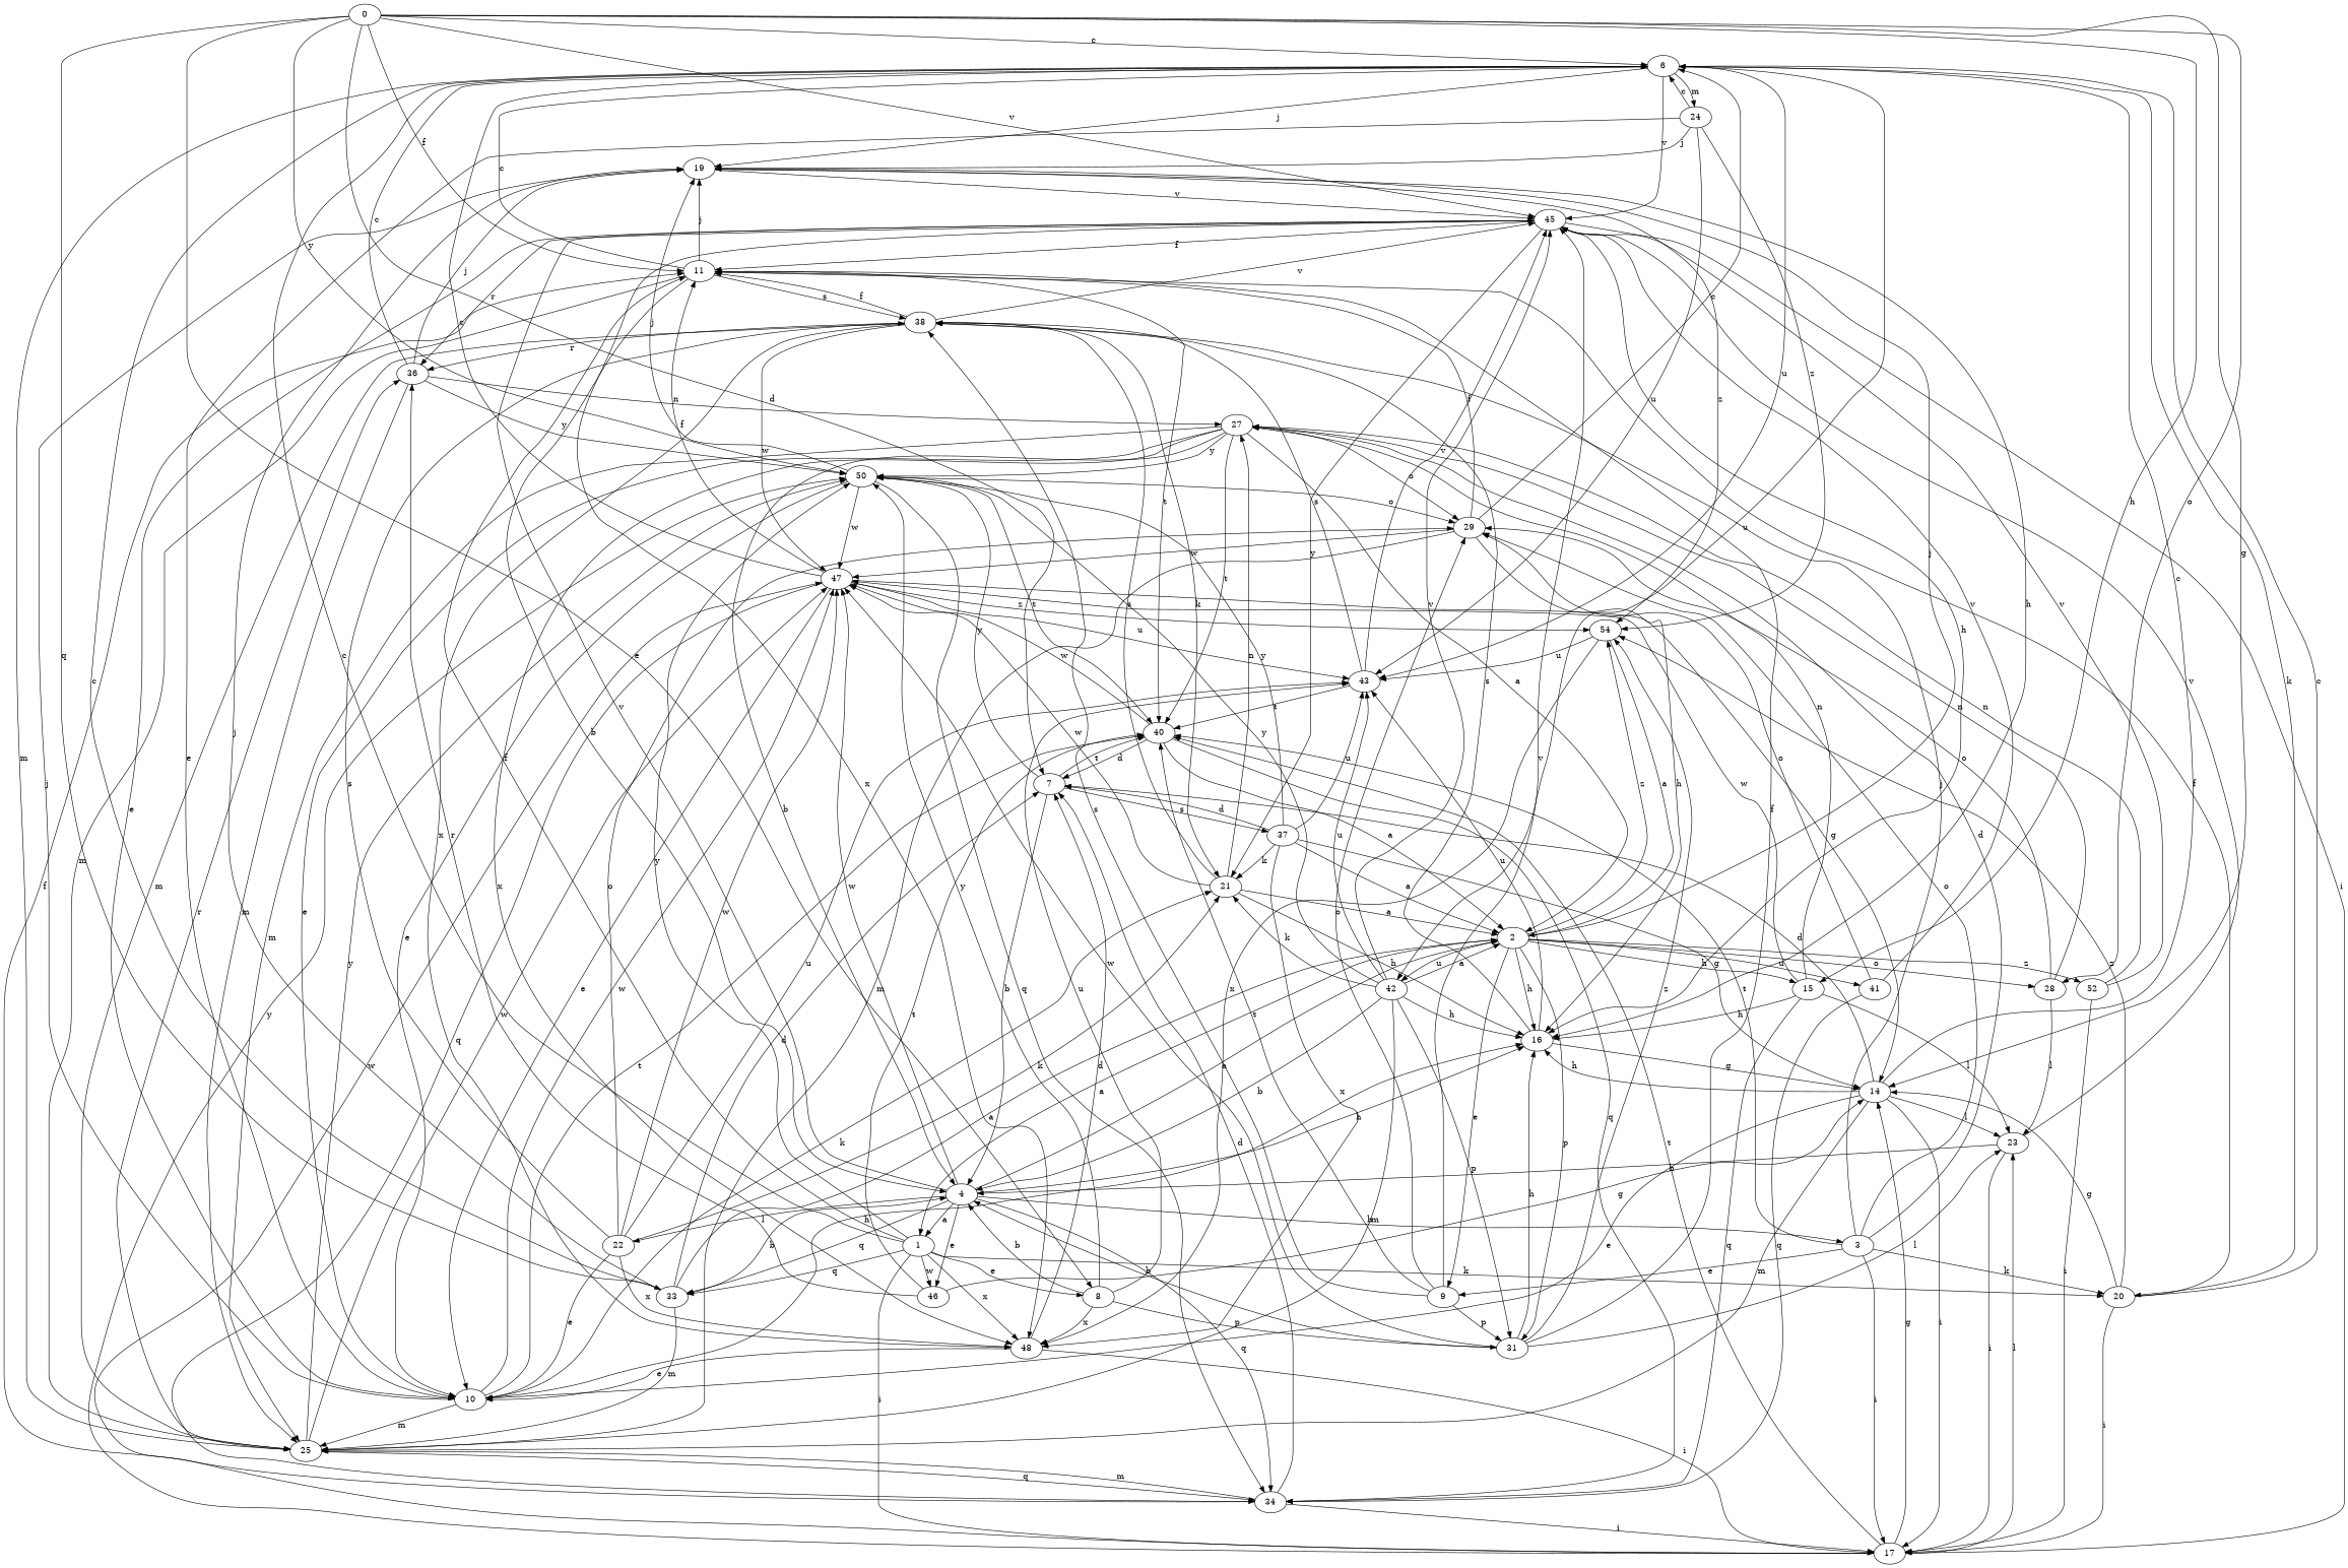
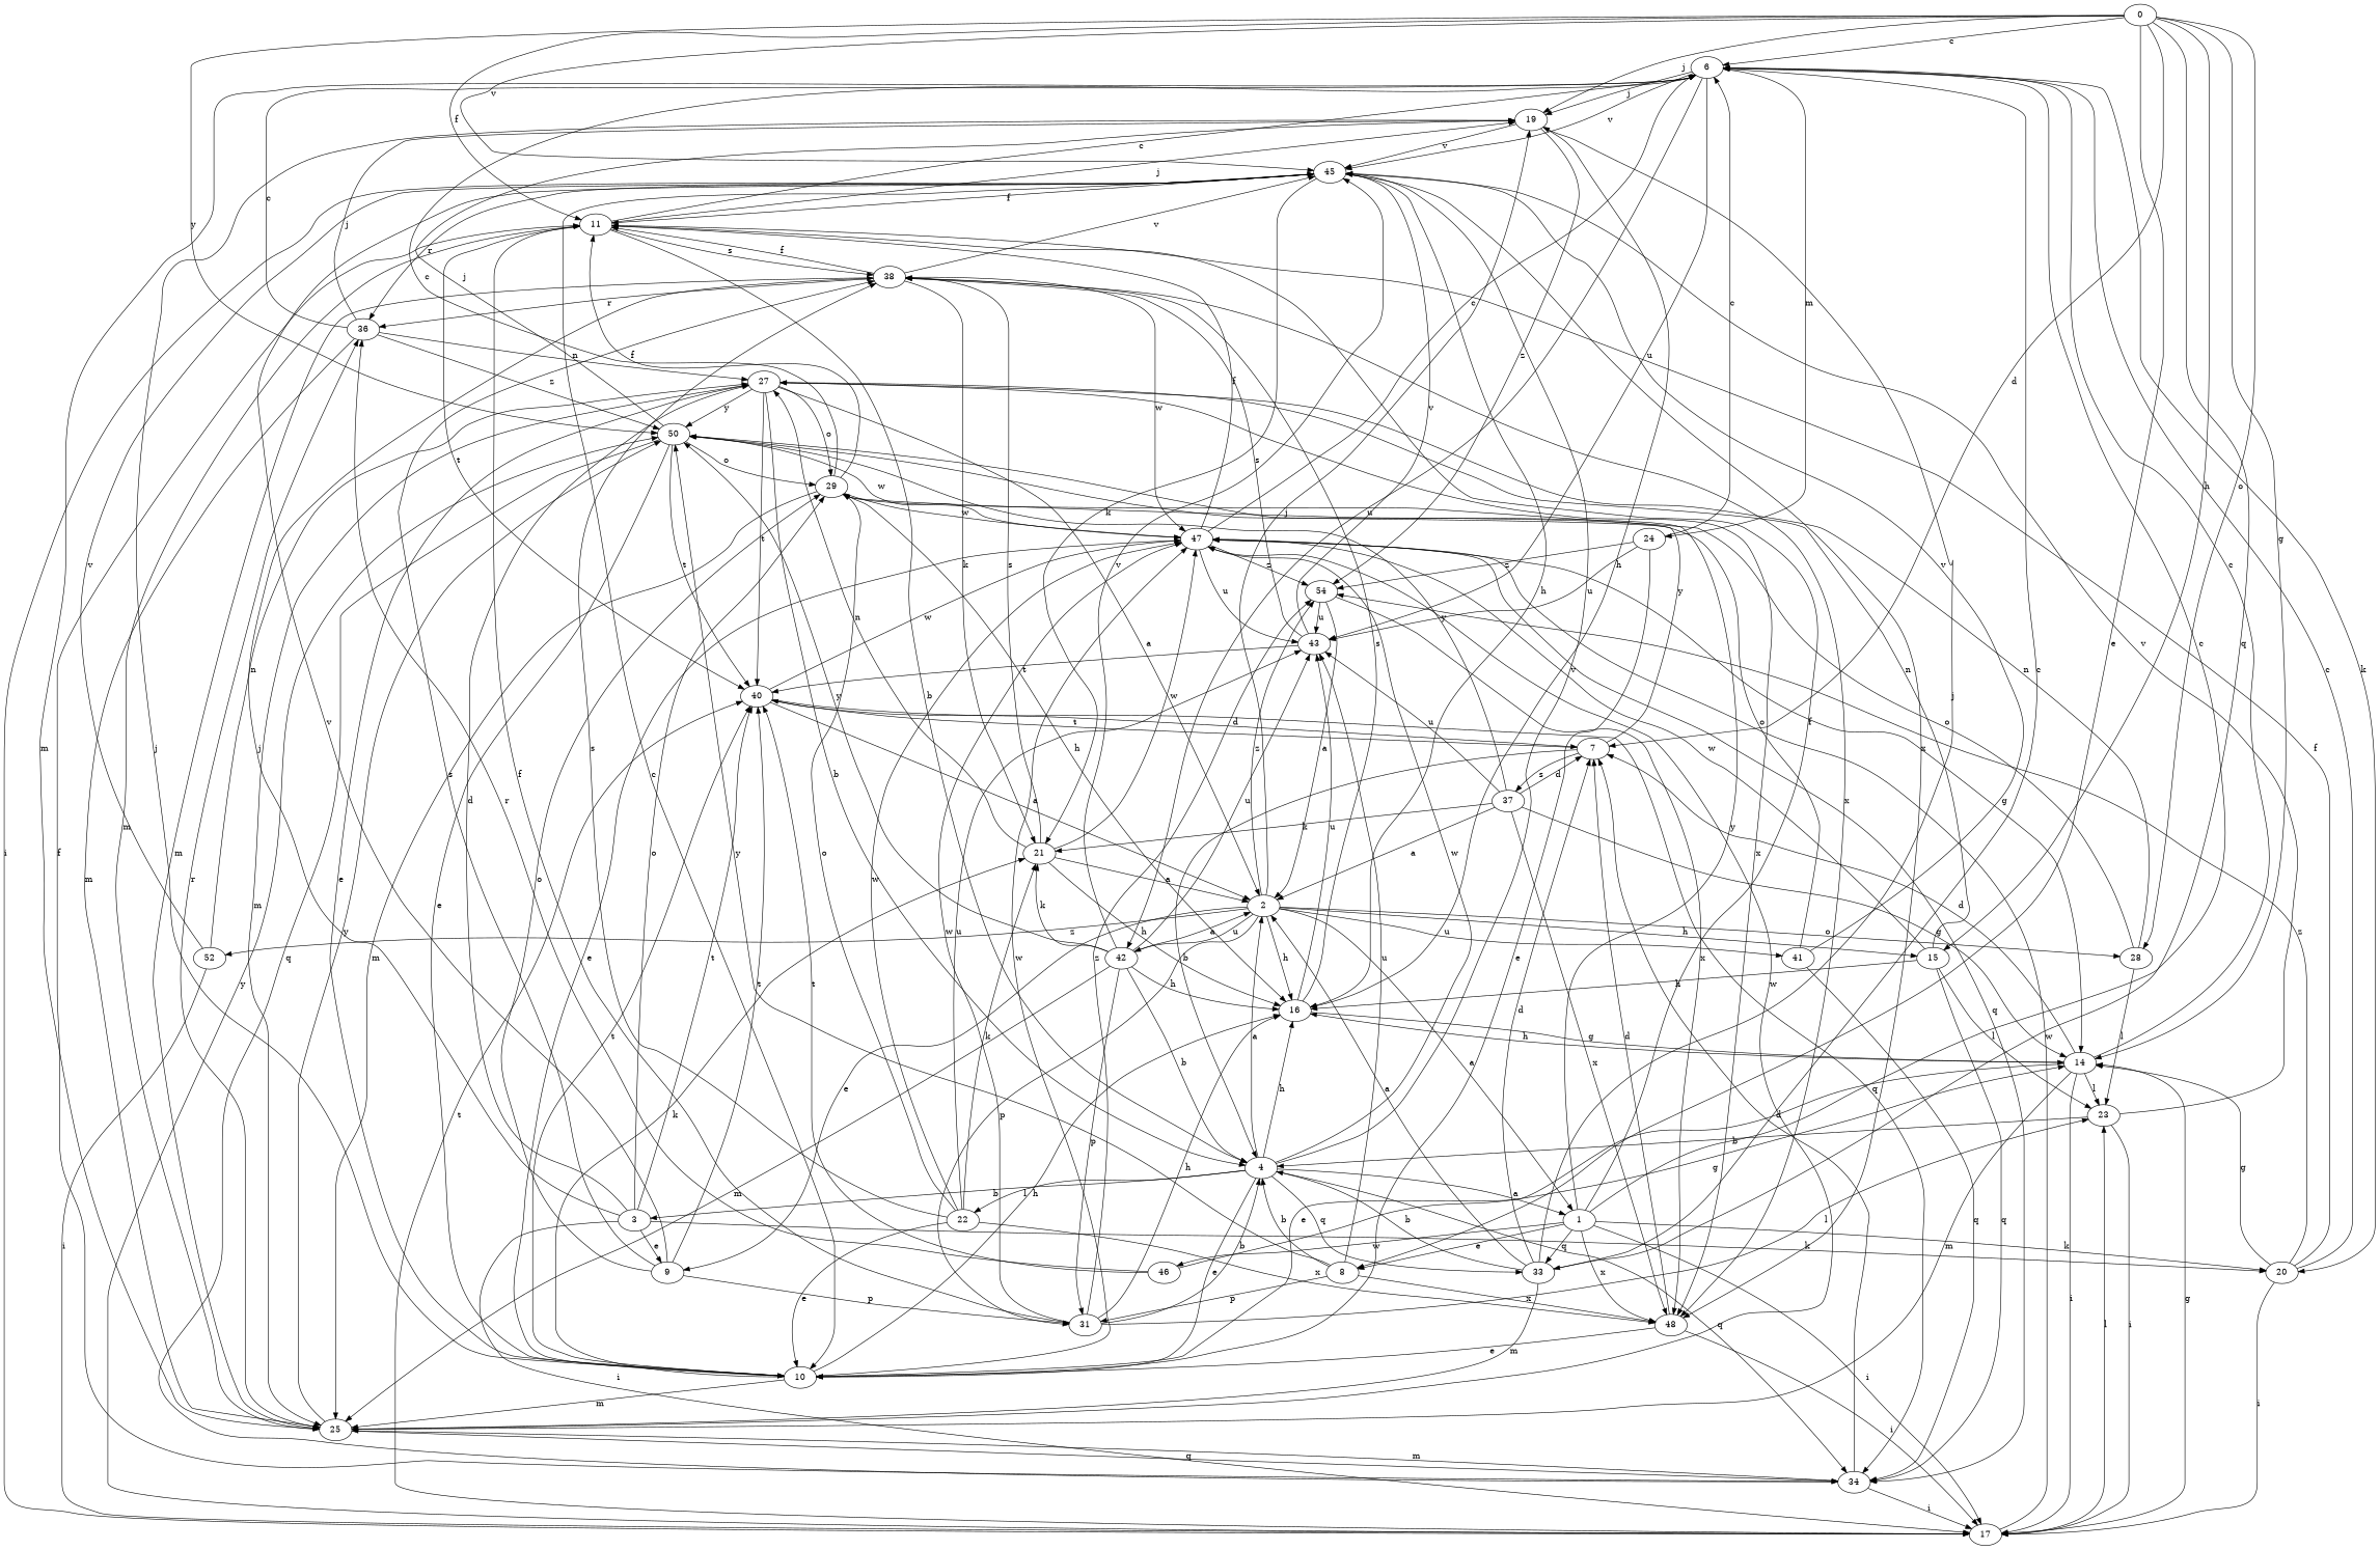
  strict digraph {
    0
    6
    7
    8
    11
    14
    15
    19
    28
    33
    45
    50
    20
    42
    24
    25
    43
    40
    4
    37
    48
    31
    38
    17
    16
    10
    23
    27
    34
    47
    54
    29
    2
    21
    36
    1
    46
    9
    41
    52
    3
    22
    0 -> 6 [label=c]
    0 -> 7 [label=d]
    0 -> 8 [label=e]
    0 -> 11 [label=f]
    0 -> 14 [label=g]
    0 -> 15 [label=h]
-   24 -> 19 [label=j]
+   0 -> 19 [label=j]
    0 -> 28 [label=o]
    0 -> 33 [label=q]
    0 -> 45 [label=v]
    0 -> 50 [label=y]
    6 -> 19 [label=j]
    6 -> 45 [label=v]
    6 -> 20 [label=k]
    6 -> 42 [label=u]
    6 -> 24 [label=m]
    6 -> 25 [label=m]
    6 -> 43 [label=u]
    7 -> 50 [label=y]
    7 -> 40 [label=t]
    7 -> 4 [label=b]
    7 -> 37 [label=s]
    8 -> 50 [label=y]
    8 -> 43 [label=u]
    8 -> 4 [label=b]
    8 -> 48 [label=x]
    8 -> 31 [label=p]
    11 -> 6 [label=c]
    11 -> 19 [label=j]
    11 -> 25 [label=m]
    11 -> 40 [label=t]
    11 -> 4 [label=b]
    11 -> 38 [label=s]
    14 -> 6 [label=c]
    14 -> 7 [label=d]
    14 -> 25 [label=m]
    14 -> 17 [label=i]
    14 -> 16 [label=h]
    14 -> 10 [label=e]
    14 -> 23 [label=l]
    15 -> 16 [label=h]
    15 -> 23 [label=l]
    15 -> 27 [label=n]
    15 -> 34 [label=q]
    15 -> 47 [label=w]
    19 -> 45 [label=v]
    19 -> 16 [label=h]
    19 -> 54 [label=z]
    28 -> 23 [label=l]
    28 -> 27 [label=n]
    28 -> 29 [label=o]
    33 -> 6 [label=c]
    33 -> 7 [label=d]
    33 -> 19 [label=j]
    33 -> 25 [label=m]
    33 -> 4 [label=b]
    33 -> 2 [label=a]
    45 -> 11 [label=f]
    45 -> 48 [label=x]
    45 -> 17 [label=i]
    45 -> 16 [label=h]
-   45 -> 10 [label=e]
-   45 -> 21 [label=y]
+   45 -> 10 [label=c]
+   45 -> 21 [label=k]
    45 -> 36 [label=r]
    50 -> 19 [label=j]
    50 -> 40 [label=t]
    50 -> 10 [label=e]
    50 -> 34 [label=q]
    50 -> 47 [label=w]
    50 -> 29 [label=o]
    20 -> 6 [label=c]
    20 -> 11 [label=f]
    20 -> 14 [label=g]
    20 -> 17 [label=i]
    20 -> 54 [label=z]
    42 -> 45 [label=v]
    42 -> 50 [label=y]
    42 -> 25 [label=m]
    42 -> 43 [label=u]
    42 -> 4 [label=b]
    42 -> 31 [label=p]
    42 -> 16 [label=h]
    42 -> 2 [label=a]
    42 -> 21 [label=k]
    24 -> 6 [label=c]
    24 -> 43 [label=u]
    24 -> 10 [label=e]
    24 -> 54 [label=z]
    25 -> 50 [label=y]
    25 -> 34 [label=q]
    25 -> 47 [label=w]
    25 -> 36 [label=r]
    43 -> 45 [label=v]
    43 -> 40 [label=t]
    43 -> 38 [label=s]
    40 -> 7 [label=d]
    40 -> 34 [label=q]
    40 -> 47 [label=w]
    40 -> 2 [label=a]
    4 -> 33 [label=q]
    4 -> 45 [label=v]
    4 -> 16 [label=h]
-   4 -> 46 [label=e]
+   4 -> 10 [label=e]
    4 -> 34 [label=q]
    4 -> 47 [label=w]
    4 -> 2 [label=a]
    4 -> 1 [label=a]
    4 -> 3 [label=b]
    4 -> 22 [label=l]
    37 -> 7 [label=d]
    37 -> 14 [label=g]
    37 -> 50 [label=y]
    37 -> 43 [label=u]
    37 -> 48 [label=x]
    37 -> 2 [label=a]
    37 -> 21 [label=k]
    48 -> 7 [label=d]
    48 -> 17 [label=i]
    48 -> 10 [label=e]
    31 -> 11 [label=f]
    31 -> 4 [label=b]
    31 -> 16 [label=h]
    31 -> 23 [label=l]
    31 -> 47 [label=w]
    31 -> 54 [label=z]
    38 -> 11 [label=f]
    38 -> 45 [label=v]
    38 -> 25 [label=m]
    38 -> 48 [label=x]
    38 -> 47 [label=w]
    38 -> 21 [label=k]
    38 -> 36 [label=r]
    17 -> 14 [label=g]
    17 -> 50 [label=y]
    17 -> 40 [label=t]
    17 -> 23 [label=l]
    17 -> 47 [label=w]
    16 -> 14 [label=g]
    16 -> 43 [label=u]
    16 -> 38 [label=s]
    10 -> 19 [label=j]
    10 -> 25 [label=m]
    10 -> 40 [label=t]
    10 -> 16 [label=h]
    10 -> 47 [label=w]
    10 -> 21 [label=k]
    23 -> 45 [label=v]
    23 -> 4 [label=b]
    23 -> 17 [label=i]
    27 -> 50 [label=y]
    27 -> 25 [label=m]
    27 -> 40 [label=t]
    27 -> 4 [label=b]
    27 -> 48 [label=x]
    27 -> 10 [label=e]
    27 -> 29 [label=o]
    27 -> 2 [label=a]
    34 -> 7 [label=d]
    34 -> 11 [label=f]
    34 -> 25 [label=m]
    34 -> 17 [label=i]
    47 -> 6 [label=c]
    47 -> 11 [label=f]
    47 -> 14 [label=g]
    47 -> 43 [label=u]
    47 -> 10 [label=e]
    47 -> 34 [label=q]
    47 -> 54 [label=z]
    54 -> 43 [label=u]
    54 -> 48 [label=x]
    54 -> 2 [label=a]
    29 -> 6 [label=c]
    29 -> 11 [label=f]
    29 -> 25 [label=m]
    29 -> 16 [label=h]
    29 -> 47 [label=w]
    2 -> 15 [label=h]
    2 -> 19 [label=j]
    2 -> 28 [label=o]
    2 -> 42 [label=u]
    2 -> 31 [label=p]
    2 -> 16 [label=h]
    2 -> 54 [label=z]
    2 -> 1 [label=a]
    2 -> 9 [label=e]
    2 -> 41 [label=u]
    2 -> 52 [label=z]
    21 -> 38 [label=s]
    21 -> 16 [label=h]
    21 -> 27 [label=n]
    21 -> 47 [label=w]
    21 -> 2 [label=a]
    36 -> 6 [label=c]
    36 -> 19 [label=j]
-   36 -> 50 [label=y]
+   36 -> 50 [label=z]
    36 -> 25 [label=m]
    36 -> 27 [label=n]
    1 -> 6 [label=c]
    1 -> 8 [label=e]
    1 -> 11 [label=f]
    1 -> 33 [label=q]
    1 -> 50 [label=y]
    1 -> 20 [label=k]
    1 -> 48 [label=x]
    1 -> 17 [label=i]
    1 -> 46 [label=w]
    46 -> 14 [label=g]
    46 -> 40 [label=t]
    46 -> 36 [label=r]
    9 -> 45 [label=v]
    9 -> 40 [label=t]
    9 -> 31 [label=p]
    9 -> 38 [label=s]
    9 -> 29 [label=o]
    41 -> 45 [label=v]
    41 -> 34 [label=q]
    41 -> 29 [label=o]
    52 -> 45 [label=v]
    52 -> 17 [label=i]
    52 -> 27 [label=n]
    3 -> 20 [label=k]
    3 -> 40 [label=t]
    3 -> 38 [label=j]
    3 -> 17 [label=i]
    3 -> 27 [label=d]
    3 -> 29 [label=o]
    3 -> 9 [label=e]
    22 -> 43 [label=u]
    22 -> 48 [label=x]
    22 -> 38 [label=s]
    22 -> 10 [label=e]
    22 -> 47 [label=w]
    22 -> 29 [label=o]
    22 -> 21 [label=k]
  }
